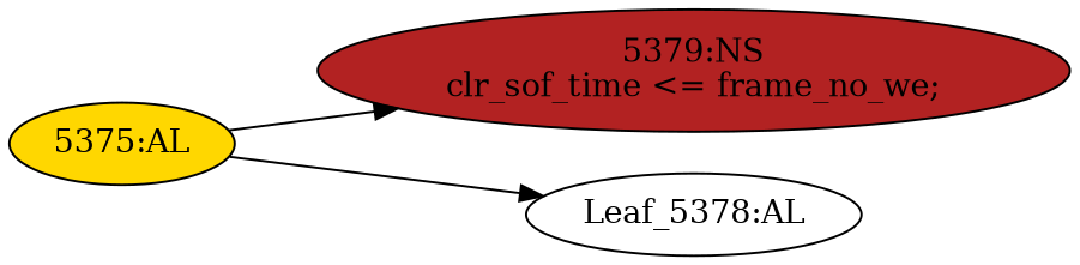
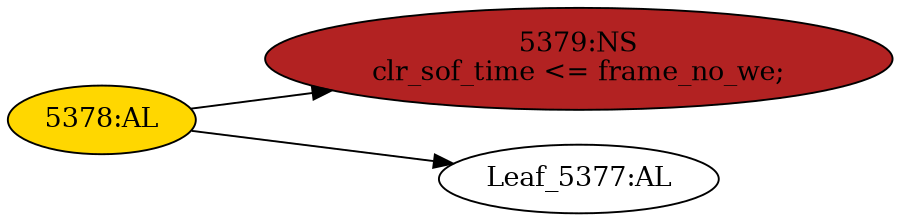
  strict digraph {
    rankdir=LR
    node [style=filled]
    edge [cond="[]" lineno=None]
    n1 [ast="<pyverilog.vparser.ast.NonblockingSubstitution object at 0x7f13b5580090>" fillcolor=firebrick label="5379:NS\nclr_sof_time <= frame_no_we;" statements="[<pyverilog.vparser.ast.NonblockingSubstitution object at 0x7f13b5580090>]" typ=NonblockingSubstitution]
-   n2 [def_var="['clr_sof_time']" label="Leaf_5378:AL" style=""]
-   n3 [ast="<pyverilog.vparser.ast.Always object at 0x7f13b5580290>" clk_sens=True fillcolor=gold label="5375:AL" sens="['clk']" statements="[]" typ=Always use_var="['frame_no_we']"]
+   n2 [def_var="['clr_sof_time']" label="Leaf_5377:AL" style=""]
+   n3 [ast="<pyverilog.vparser.ast.Always object at 0x7f13b5580290>" clk_sens=True fillcolor=gold label="5378:AL" sens="['clk']" statements="[]" typ=Always use_var="['frame_no_we']"]
    n3 -> n1
    n3 -> n2
  }
